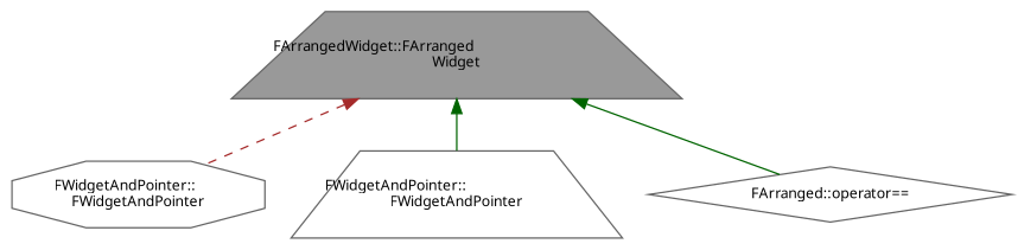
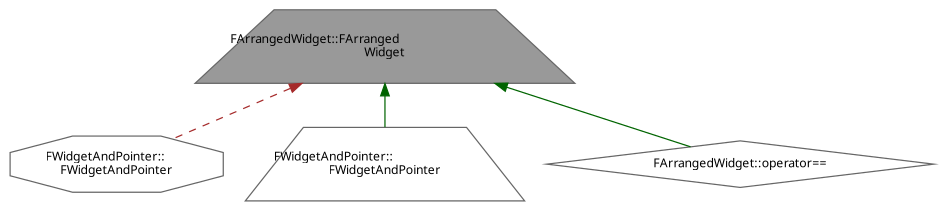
  digraph {
    fontname="Noto Sans"
    rankdir=TB
    node [color=grey40 fillcolor=white fontname="Noto Sans" fontsize=10 shape=trapezium style=filled]
    edge [color=darkgreen dir=back fontname="Noto Sans" fontsize=10 labelfontname=Helvetica labelfontsize=10 style=solid]
    n1 [color=gray40 fillcolor=grey60 fontcolor=black height=0.2 label="FArrangedWidget::FArranged\lWidget" width=0.4]
    n2 [height=0.2 label="FWidgetAndPointer::\lFWidgetAndPointer" shape=octagon width=0.4]
    n3 [height=0.2 label="FWidgetAndPointer::\lFWidgetAndPointer" width=0.4]
-   n4 [height=0.2 label="FArranged::operator==" shape=diamond width=0.4]
+   n4 [height=0.2 label="FArrangedWidget::operator==" shape=diamond width=0.4]
    n1 -> n2 [color=brown style=dashed]
    n1 -> n3
    n1 -> n4
  }
